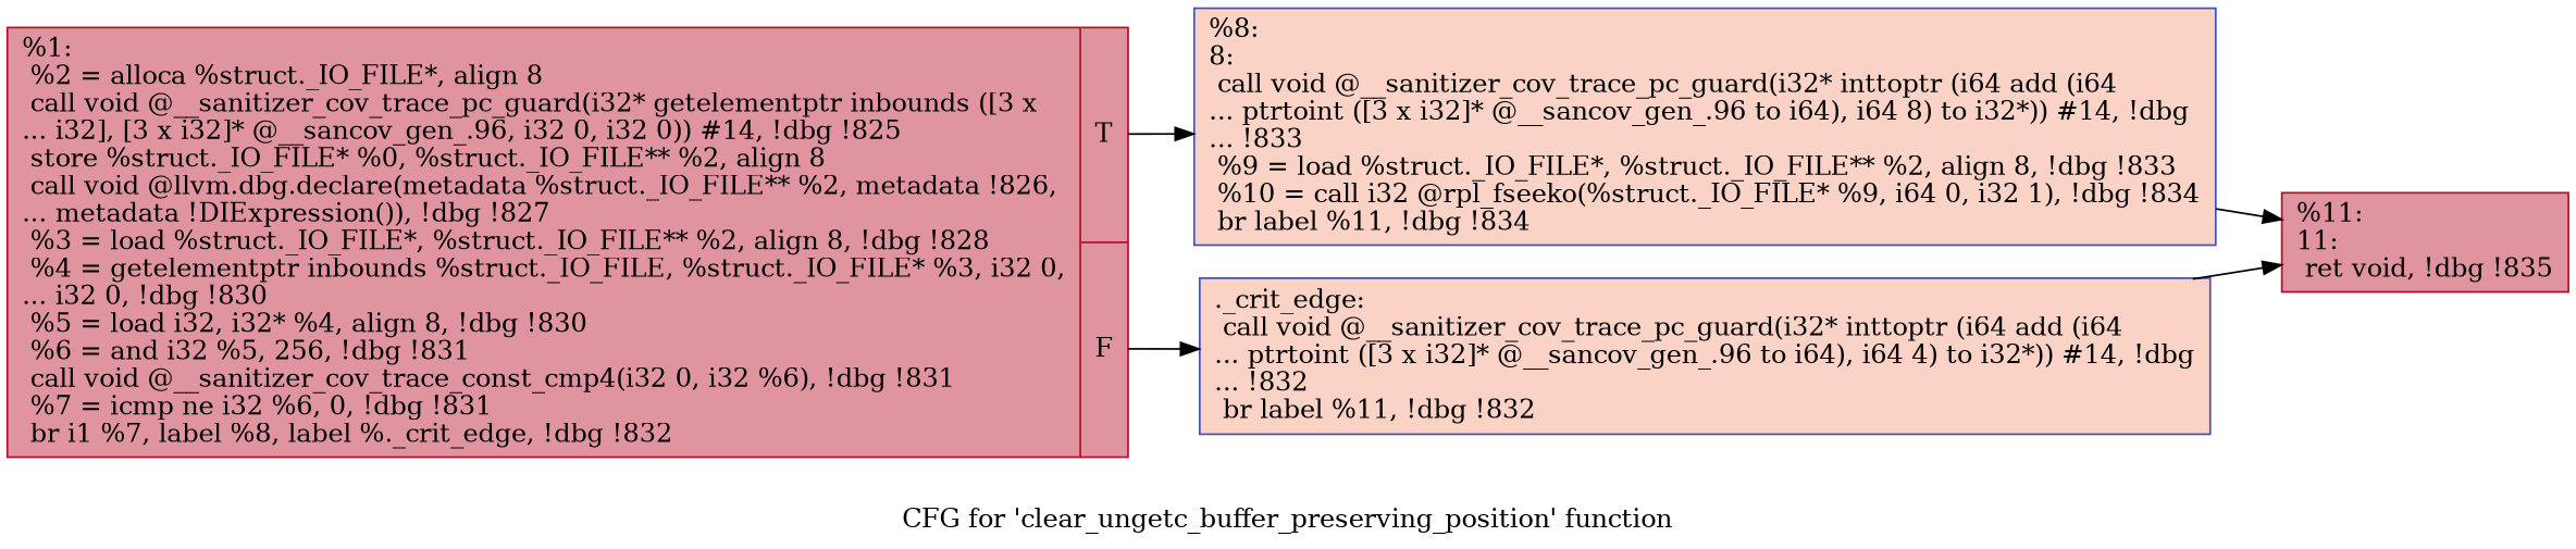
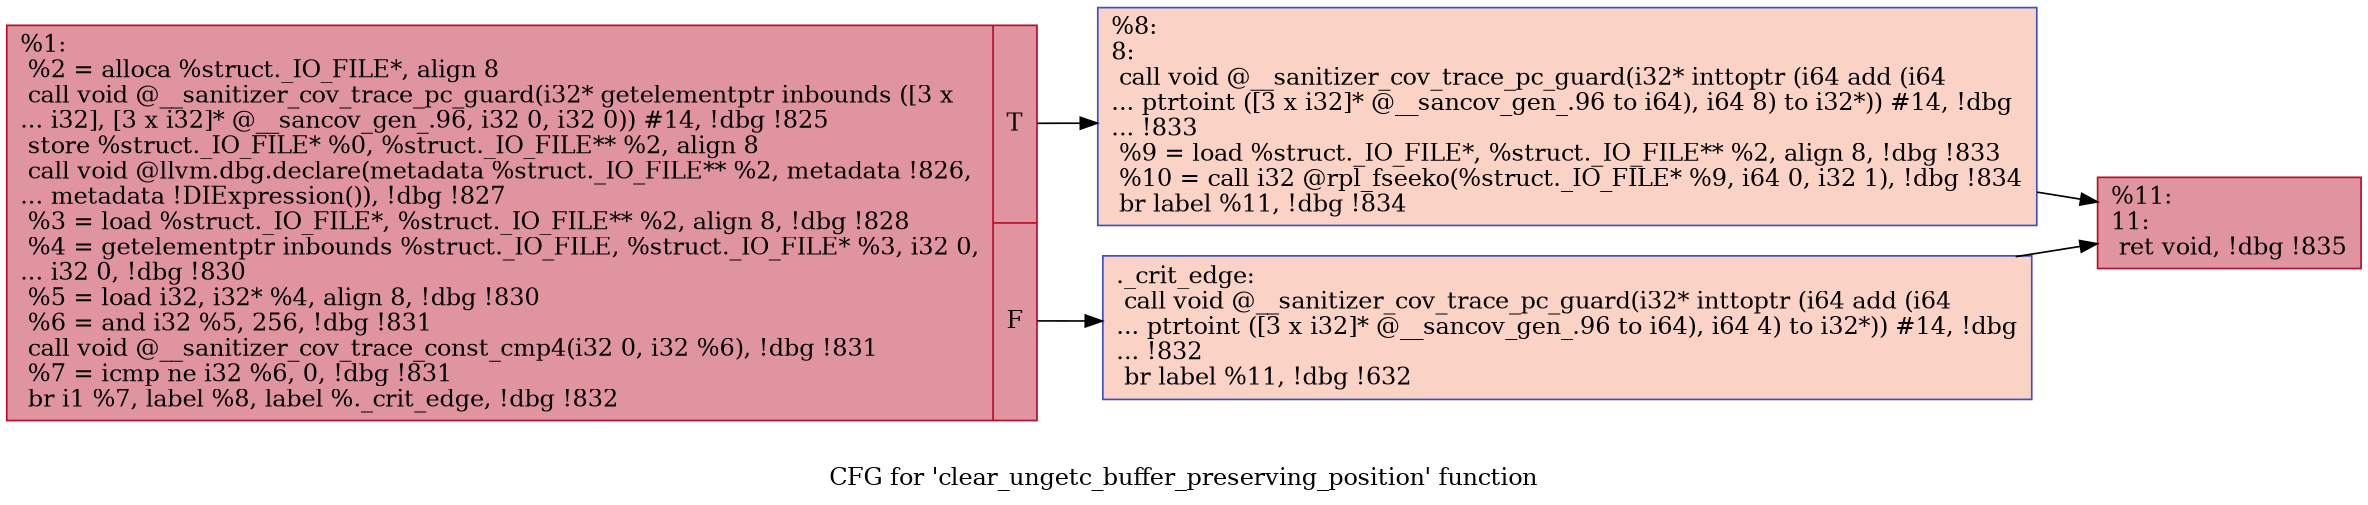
  digraph {
    label="CFG for 'clear_ungetc_buffer_preserving_position' function"
    rankdir=LR
    node [color="#b70d28ff" fillcolor="#b70d2870" shape=record style=filled]
    n1 [label="{%1:\l  %2 = alloca %struct._IO_FILE*, align 8\l  call void @__sanitizer_cov_trace_pc_guard(i32* getelementptr inbounds ([3 x\l... i32], [3 x i32]* @__sancov_gen_.96, i32 0, i32 0)) #14, !dbg !825\l  store %struct._IO_FILE* %0, %struct._IO_FILE** %2, align 8\l  call void @llvm.dbg.declare(metadata %struct._IO_FILE** %2, metadata !826,\l... metadata !DIExpression()), !dbg !827\l  %3 = load %struct._IO_FILE*, %struct._IO_FILE** %2, align 8, !dbg !828\l  %4 = getelementptr inbounds %struct._IO_FILE, %struct._IO_FILE* %3, i32 0,\l... i32 0, !dbg !830\l  %5 = load i32, i32* %4, align 8, !dbg !830\l  %6 = and i32 %5, 256, !dbg !831\l  call void @__sanitizer_cov_trace_const_cmp4(i32 0, i32 %6), !dbg !831\l  %7 = icmp ne i32 %6, 0, !dbg !831\l  br i1 %7, label %8, label %._crit_edge, !dbg !832\l|{<s0>T|<s1>F}}"]
    n2 [color="#3d50c3ff" fillcolor="#f59c7d70" label="{%8:\l8:                                                \l  call void @__sanitizer_cov_trace_pc_guard(i32* inttoptr (i64 add (i64\l... ptrtoint ([3 x i32]* @__sancov_gen_.96 to i64), i64 8) to i32*)) #14, !dbg\l... !833\l  %9 = load %struct._IO_FILE*, %struct._IO_FILE** %2, align 8, !dbg !833\l  %10 = call i32 @rpl_fseeko(%struct._IO_FILE* %9, i64 0, i32 1), !dbg !834\l  br label %11, !dbg !834\l}"]
-   n3 [color="#3d50c3ff" fillcolor="#f59c7d70" label="{._crit_edge:                                      \l  call void @__sanitizer_cov_trace_pc_guard(i32* inttoptr (i64 add (i64\l... ptrtoint ([3 x i32]* @__sancov_gen_.96 to i64), i64 4) to i32*)) #14, !dbg\l... !832\l  br label %11, !dbg !832\l}"]
+   n3 [color="#3d50c3ff" fillcolor="#f59c7d70" label="{._crit_edge:                                      \l  call void @__sanitizer_cov_trace_pc_guard(i32* inttoptr (i64 add (i64\l... ptrtoint ([3 x i32]* @__sancov_gen_.96 to i64), i64 4) to i32*)) #14, !dbg\l... !832\l  br label %11, !dbg !632\l}"]
    n4 [label="{%11:\l11:                                               \l  ret void, !dbg !835\l}"]
    n1 -> n2 [tailport=s0]
    n1 -> n3 [tailport=s1]
    n2 -> n4
    n3 -> n4
  }
